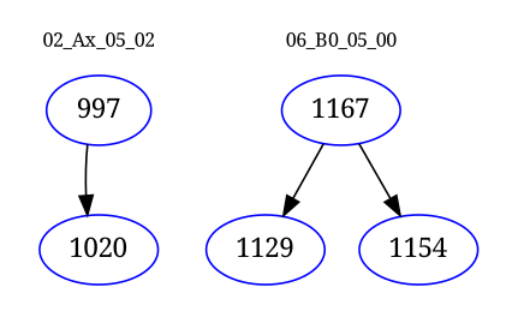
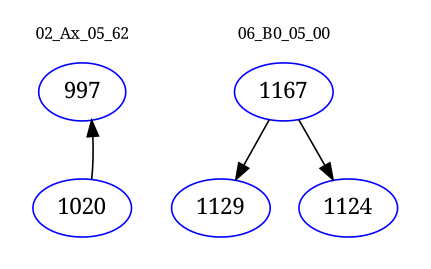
  digraph {
    fontname="Noto Serif"
    node [color=blue fontname="Noto Serif"]
    edge [color=black fontname="Noto Serif"]
    n1 [label=997]
    n2 [label=1020]
    n3 [label=1167]
    n4 [label=1129]
-   n5 [label=1154]
+   n5 [label=1124]
    subgraph cluster_1 {
      color=white
      fontsize=10
-     label="02_Ax_05_02"
+     label="02_Ax_05_62"
      n1
      n2
    }
    subgraph cluster_2 {
      color=white
      fontsize=10
      label="06_B0_05_00"
      n3
      n4
      n5
    }
-   n1 -> n2
+   n2 -> n1
    n3 -> n4
    n3 -> n5
  }
